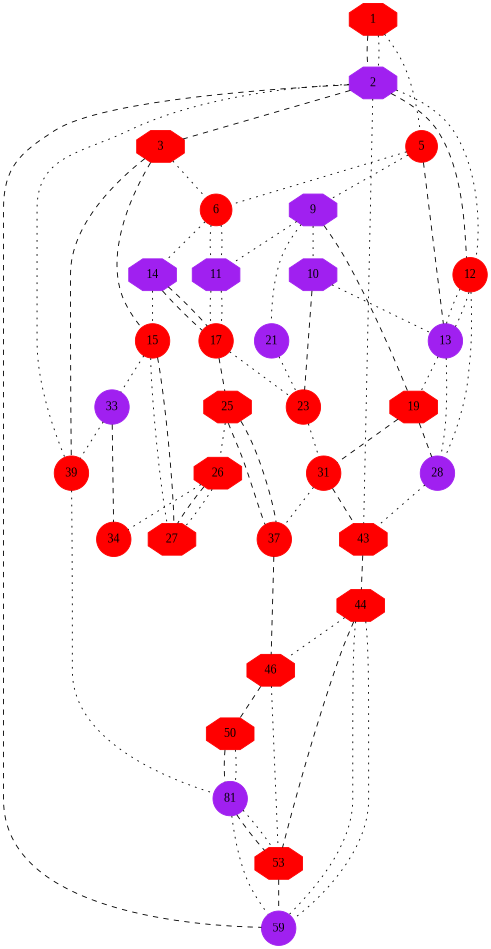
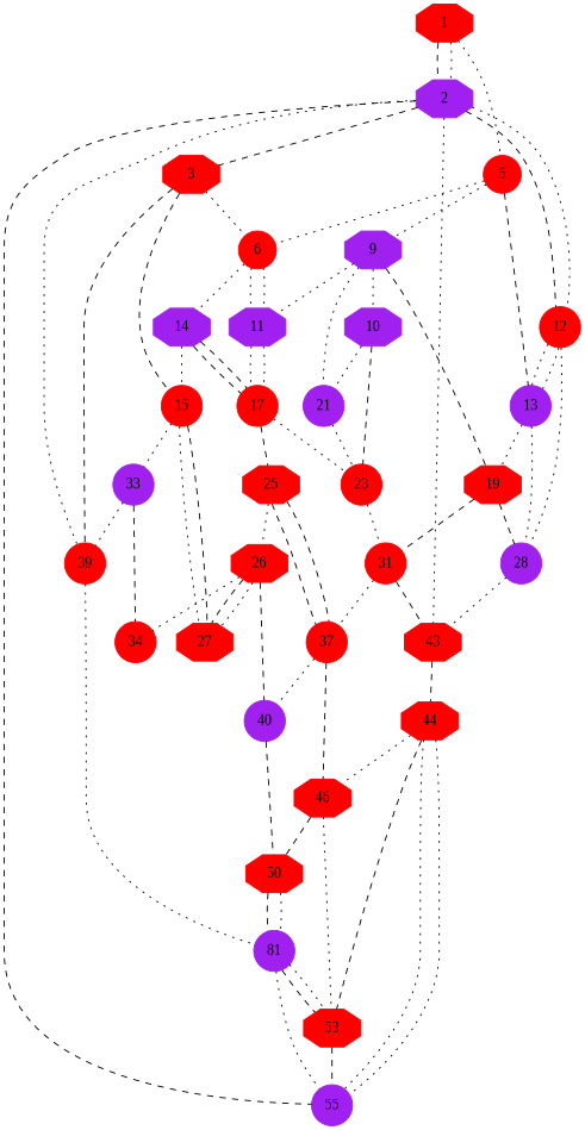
  graph {
    fontname="Liberation Serif"
    node [color=red fontname="Liberation Serif" shape=circle style=filled]
    edge [fontname="Liberation Serif" style=dotted]
    1 [shape=octagon]
    2 [color=purple shape=octagon super="+47"]
    5 [super="+8"]
    3 [shape=octagon super="+4"]
    12
    39
    43 [shape=octagon super="+48"]
-   55 [color=purple super="+56" label=59]
+   55 [color=purple super="+56"]
    6 [super="+7"]
    9 [color=purple shape=octagon super="+20"]
    13 [color=purple super="+18"]
    15 [super="+16"]
    28 [color=purple super="+29"]
    n14 [color=purple label=81 super="+52"]
    44 [shape=octagon super="+45"]
    11 [color=purple shape=octagon]
    14 [color=purple shape=octagon]
    27 [shape=octagon]
    33 [color=purple super="+38"]
    10 [color=purple shape=octagon super="+22"]
    19 [shape=octagon super="+30"]
    21 [color=purple]
    17 [super="+24"]
    23 [super="+32"]
    31 [super="+36"]
    25 [shape=octagon]
    34
    26 [shape=octagon super="+35"]
    37 [super="+42"]
+   40 [color=purple super="+41"]
    46 [shape=octagon super="+49"]
    50 [shape=octagon]
    53 [shape=octagon super="+54"]
    1 -- 2 [style=dashed]
    1 -- 2
    1 -- 5
    2 -- 3 [style=dashed]
    2 -- 12 [style=dashed]
    2 -- 12
    2 -- 39
    2 -- 43
    2 -- 55 [style=dashed]
    5 -- 6
    5 -- 9
    5 -- 13 [style=dashed]
    3 -- 39 [style=dashed]
    3 -- 6
    3 -- 15 [style=dashed]
    12 -- 13
    12 -- 13
    12 -- 28
    39 -- n14
    43 -- 44 [style=dashed]
    6 -- 11
    6 -- 11
    6 -- 14
    9 -- 11
    9 -- 10
    9 -- 19 [style=dashed]
    9 -- 21
    13 -- 28
    13 -- 19
    15 -- 27
    15 -- 27 [style=dashed]
    15 -- 33
    28 -- 43
    n14 -- 55
    n14 -- 53 [style=dashed]
    n14 -- 53
    44 -- 55
    44 -- 55
    44 -- 46
    44 -- 53 [style=dashed]
    11 -- 17
    11 -- 17
    14 -- 15
    14 -- 17 [style=dashed]
    14 -- 17 [style=dashed]
    33 -- 39
    33 -- 34 [style=dashed]
-   10 -- 13
+   10 -- 21
    10 -- 23 [style=dashed]
    19 -- 28 [style=dashed]
    19 -- 31 [style=dashed]
    21 -- 23
    17 -- 23
    17 -- 25 [style=dashed]
    23 -- 31
    31 -- 43 [style=dashed]
    31 -- 37
    25 -- 26
    25 -- 37 [style=dashed]
    25 -- 37 [style=dashed]
    26 -- 27 [style=dashed]
    26 -- 27
    26 -- 34
+   26 -- 40 [style=dashed]
+   37 -- 40
    37 -- 46 [style=dashed]
+   40 -- 50 [style=dashed]
    46 -- 50 [style=dashed]
    46 -- 53
    50 -- n14 [style=dashed]
    50 -- n14
    53 -- 55 [style=dashed]
  }
